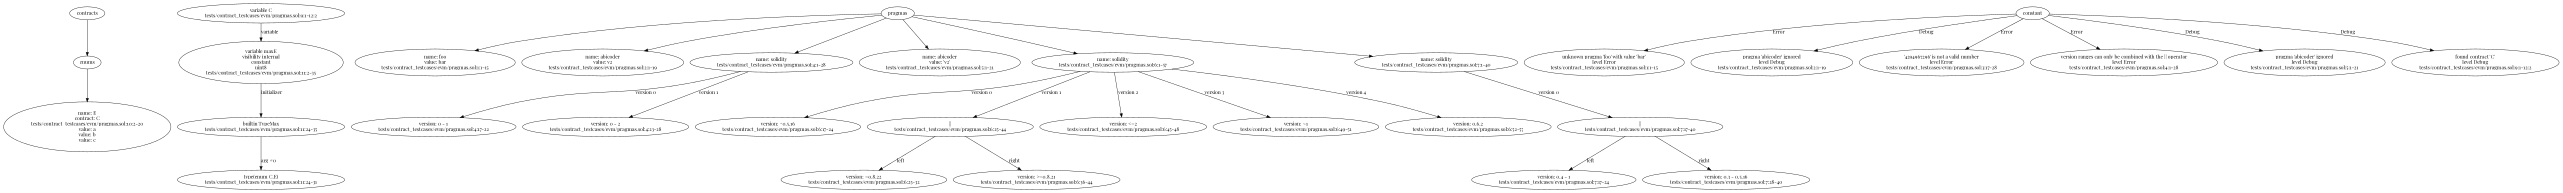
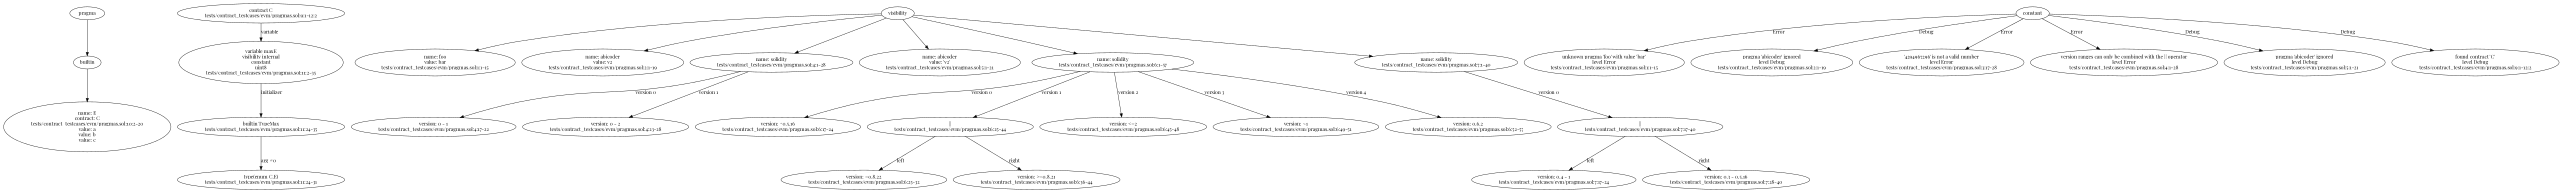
  strict digraph {
    fontname="Playfair Display"
    node [fontname="Playfair Display"]
    edge [fontname="Playfair Display"]
    n1 [label="name: E\ncontract: C\ntests/contract_testcases/evm/pragmas.sol:10:2-20\nvalue: a\nvalue: b\nvalue: c"]
-   n2 [label="variable C\ntests/contract_testcases/evm/pragmas.sol:9:1-12:2"]
+   n2 [label="contract C\ntests/contract_testcases/evm/pragmas.sol:9:1-12:2"]
    n3 [label="variable maxE\nvisibility internal\nconstant\nuint8\ntests/contract_testcases/evm/pragmas.sol:11:2-35"]
    n4 [label="builtin TypeMax\ntests/contract_testcases/evm/pragmas.sol:11:24-35"]
    n5 [label="type(enum C.E)\ntests/contract_testcases/evm/pragmas.sol:11:24-31"]
    n6 [label="name: foo\nvalue: bar\ntests/contract_testcases/evm/pragmas.sol:1:1-15"]
    n7 [label="name: abicoder\nvalue: v2\ntests/contract_testcases/evm/pragmas.sol:2:1-19"]
    n8 [label="name: solidity\ntests/contract_testcases/evm/pragmas.sol:4:1-28"]
    n9 [label="version: 0 - 1\ntests/contract_testcases/evm/pragmas.sol:4:17-22"]
    n10 [label="version: 0 - 2\ntests/contract_testcases/evm/pragmas.sol:4:23-28"]
    n11 [label="name: abicoder\nvalue: 'v2'\ntests/contract_testcases/evm/pragmas.sol:5:1-21"]
    n12 [label="name: solidity\ntests/contract_testcases/evm/pragmas.sol:6:1-57"]
    n13 [label="version: ^0.5.16\ntests/contract_testcases/evm/pragmas.sol:6:17-24"]
    n14 [label="||\ntests/contract_testcases/evm/pragmas.sol:6:25-44"]
    n15 [label="version: <=2\ntests/contract_testcases/evm/pragmas.sol:6:45-48"]
    n16 [label="version: ~1\ntests/contract_testcases/evm/pragmas.sol:6:49-51"]
    n17 [label="version: 0.6.2\ntests/contract_testcases/evm/pragmas.sol:6:52-57"]
    n18 [label="version: =0.8.22\ntests/contract_testcases/evm/pragmas.sol:6:25-32"]
    n19 [label="version: >=0.8.21\ntests/contract_testcases/evm/pragmas.sol:6:36-44"]
    n20 [label="name: solidity\ntests/contract_testcases/evm/pragmas.sol:7:1-40"]
    n21 [label="||\ntests/contract_testcases/evm/pragmas.sol:7:17-40"]
    n22 [label="version: 0.4 - 1\ntests/contract_testcases/evm/pragmas.sol:7:17-24"]
    n23 [label="version: 0.3 - 0.5.16\ntests/contract_testcases/evm/pragmas.sol:7:28-40"]
    n24 [label="unknown pragma 'foo' with value 'bar'\nlevel Error\ntests/contract_testcases/evm/pragmas.sol:1:1-15"]
    n25 [label="pragma 'abicoder' ignored\nlevel Debug\ntests/contract_testcases/evm/pragmas.sol:2:1-19"]
    n26 [label="'4294967296' is not a valid number\nlevel Error\ntests/contract_testcases/evm/pragmas.sol:3:17-28"]
    n27 [label="version ranges can only be combined with the || operator\nlevel Error\ntests/contract_testcases/evm/pragmas.sol:4:1-28"]
    n28 [label="pragma 'abicoder' ignored\nlevel Debug\ntests/contract_testcases/evm/pragmas.sol:5:1-21"]
    n29 [label="found contract 'C'\nlevel Debug\ntests/contract_testcases/evm/pragmas.sol:9:1-12:2"]
-   enums
-   contracts
-   pragmas
+   enums [label=builtin]
+   contracts [label=pragma]
+   pragmas [label=visibility]
    n33 [label=constant]
    n2 -> n3 [label=variable]
    n3 -> n4 [label=initializer]
    n4 -> n5 [label="arg #0"]
    n8 -> n9 [label="version 0"]
    n8 -> n10 [label="version 1"]
    n12 -> n13 [label="version 0"]
    n12 -> n14 [label="version 1"]
    n12 -> n15 [label="version 2"]
    n12 -> n16 [label="version 3"]
    n12 -> n17 [label="version 4"]
    n14 -> n18 [label=left]
    n14 -> n19 [label=right]
    n20 -> n21 [label="version 0"]
    n21 -> n22 [label=left]
    n21 -> n23 [label=right]
    enums -> n1
    contracts -> enums
    pragmas -> n6
    pragmas -> n7
    pragmas -> n8
    pragmas -> n11
    pragmas -> n12
    pragmas -> n20
    n33 -> n24 [label=Error]
    n33 -> n25 [label=Debug]
    n33 -> n26 [label=Error]
    n33 -> n27 [label=Error]
    n33 -> n28 [label=Debug]
    n33 -> n29 [label=Debug]
  }
